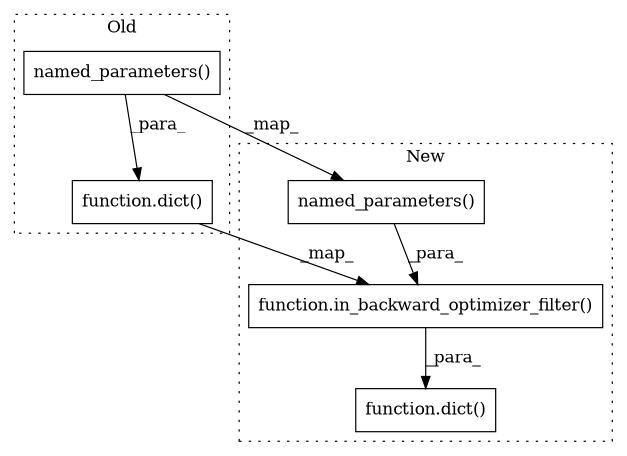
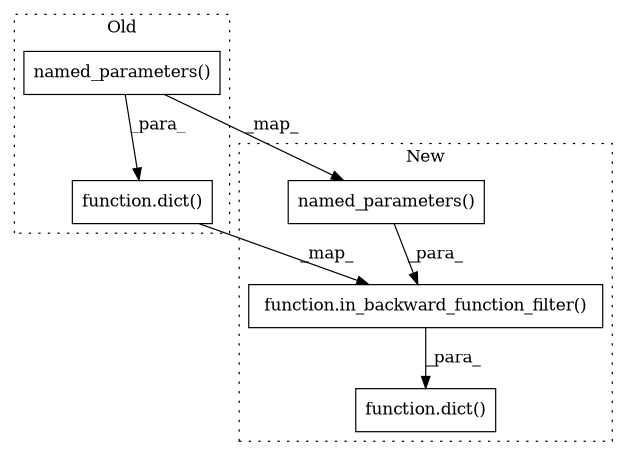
  digraph {
    node [a=75 l="5,1" shape=box]
    n1 [label="function.dict()" s="13110,13145"]
    n2 [l=30 label="named_parameters()" s=13115]
-   n3 [l="29,1" label="function.in_backward_optimizer_filter()" s="13182,13241"]
+   n3 [l="29,1" label="function.in_backward_function_filter()" s="13182,13241"]
    n4 [l=30 label="named_parameters()" s=13211]
    n5 [label="function.dict()" s="13177,13242"]
    subgraph cluster_1 {
      label=Old
      style=dotted
      n1
      n2
    }
    subgraph cluster_2 {
      label=New
      style=dotted
      n3
      n4
      n5
    }
    n1 -> n3 [label=_map_]
    n2 -> n1 [label=_para_]
    n2 -> n4 [label=_map_]
    n3 -> n5 [label=_para_]
    n4 -> n3 [label=_para_]
  }
